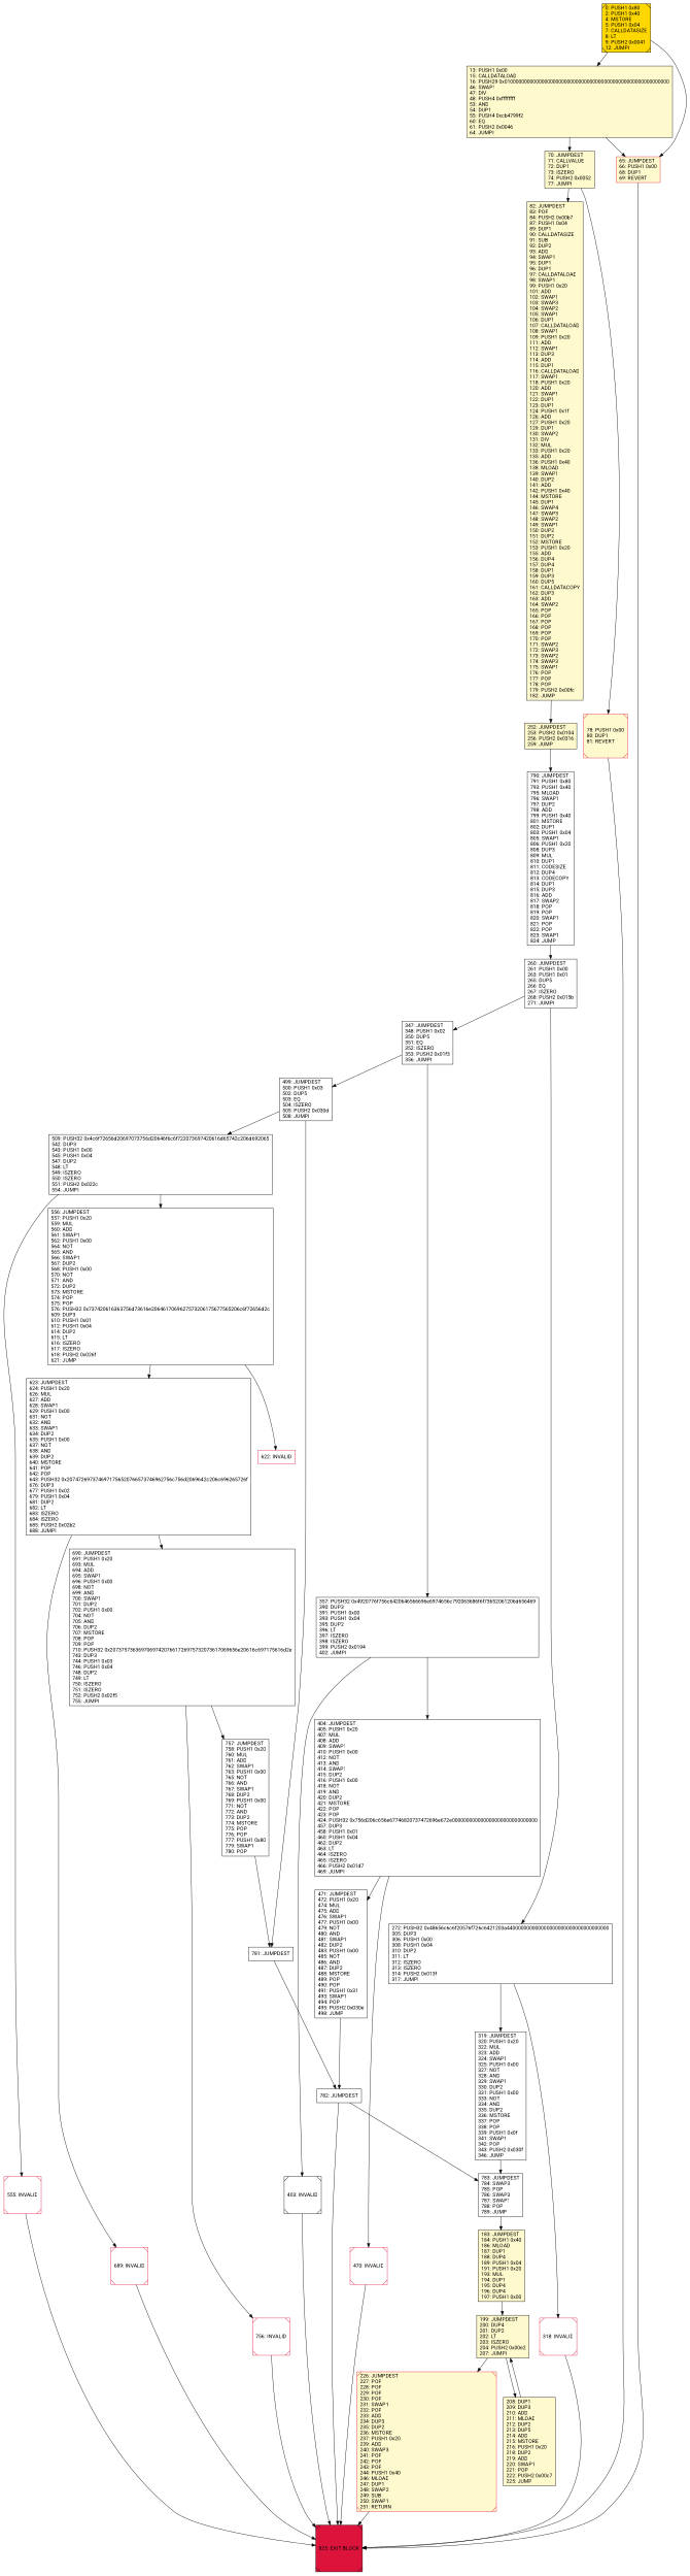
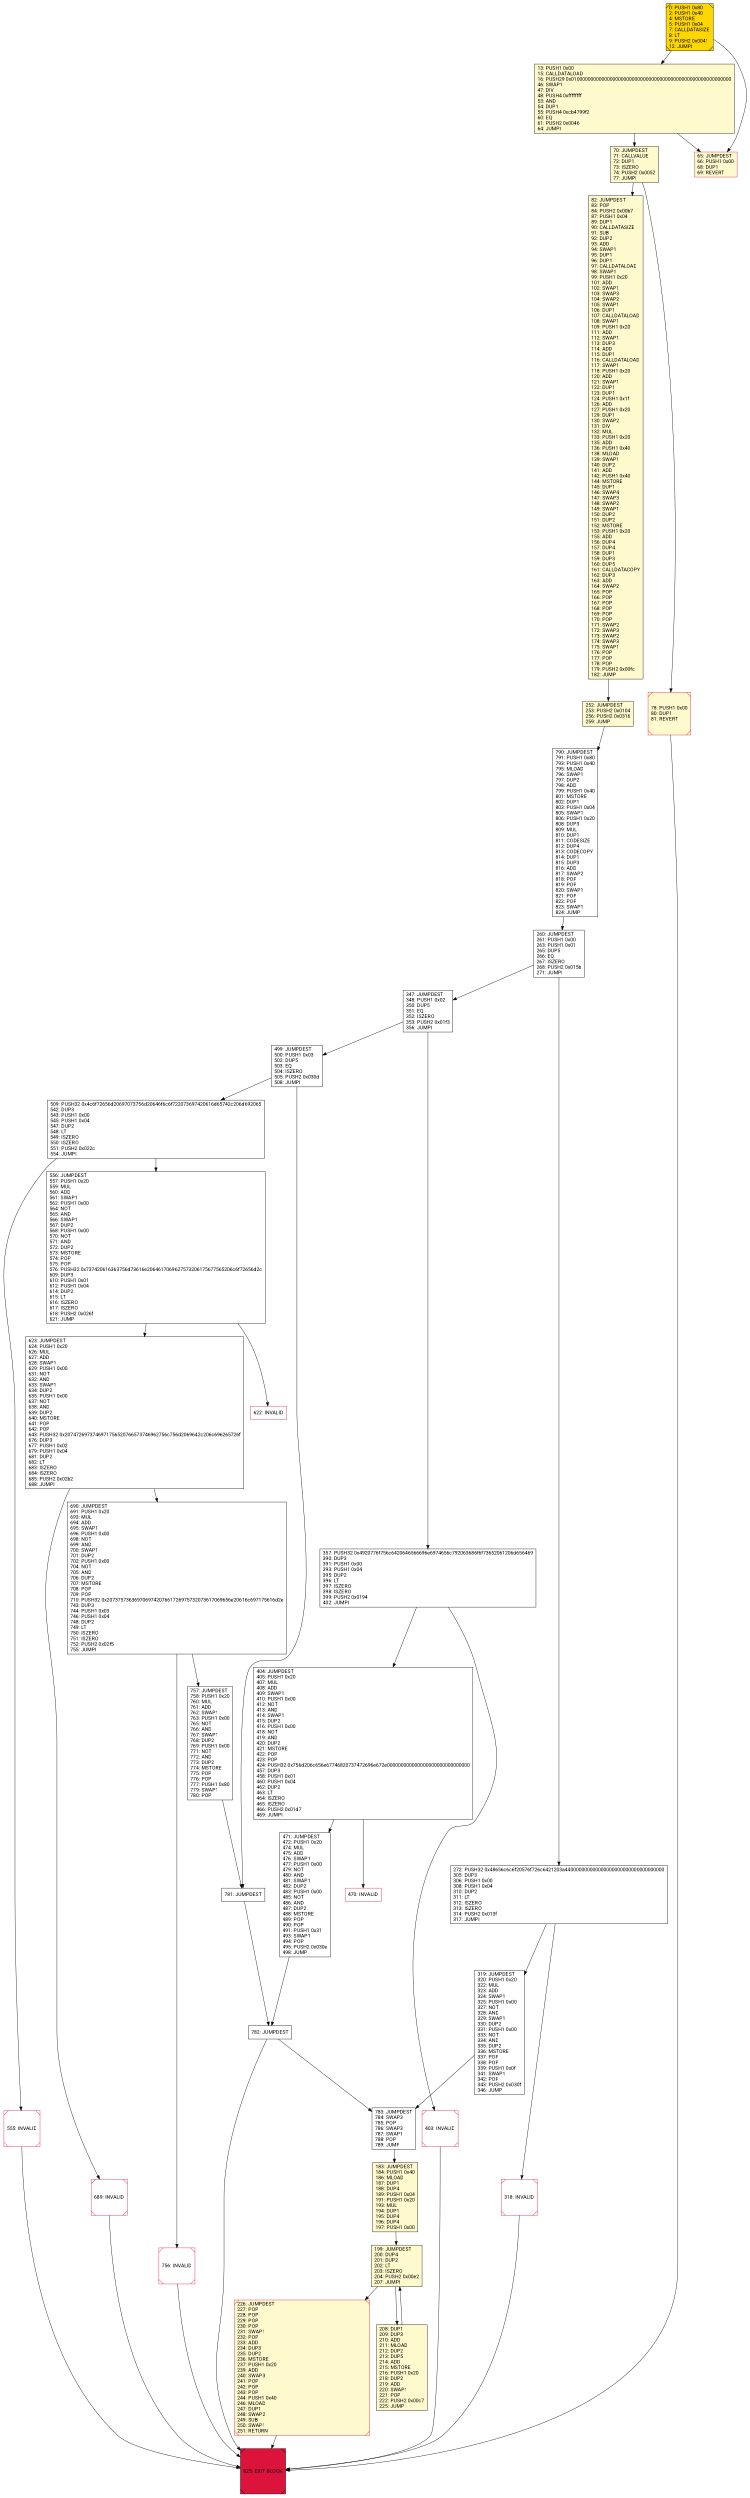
  digraph {
    fontname=Roboto
    rankdir=UD
    node [color=black fillcolor=white fontcolor=black fontname=Roboto shape=box style=filled]
    edge [fontname=Roboto]
    n1 [label="781: JUMPDEST\l"]
    n2 [label="782: JUMPDEST\l"]
    n3 [fillcolor=crimson label="825: EXIT BLOCK\l" shape=Msquare]
    n4 [label="783: JUMPDEST\l784: SWAP3\l785: POP\l786: SWAP3\l787: SWAP1\l788: POP\l789: JUMP\l"]
    n5 [color=crimson label="318: INVALID\l" shape=Msquare]
    n6 [fillcolor=lemonchiffon label="252: JUMPDEST\l253: PUSH2 0x0104\l256: PUSH2 0x0316\l259: JUMP\l"]
    n7 [label="790: JUMPDEST\l791: PUSH1 0x80\l793: PUSH1 0x40\l795: MLOAD\l796: SWAP1\l797: DUP2\l798: ADD\l799: PUSH1 0x40\l801: MSTORE\l802: DUP1\l803: PUSH1 0x04\l805: SWAP1\l806: PUSH1 0x20\l808: DUP3\l809: MUL\l810: DUP1\l811: CODESIZE\l812: DUP4\l813: CODECOPY\l814: DUP1\l815: DUP3\l816: ADD\l817: SWAP2\l818: POP\l819: POP\l820: SWAP1\l821: POP\l822: POP\l823: SWAP1\l824: JUMP\l"]
    n8 [label="260: JUMPDEST\l261: PUSH1 0x00\l263: PUSH1 0x01\l265: DUP5\l266: EQ\l267: ISZERO\l268: PUSH2 0x015b\l271: JUMPI\l"]
    n9 [fillcolor=lemonchiffon label="183: JUMPDEST\l184: PUSH1 0x40\l186: MLOAD\l187: DUP1\l188: DUP4\l189: PUSH1 0x04\l191: PUSH1 0x20\l193: MUL\l194: DUP1\l195: DUP4\l196: DUP4\l197: PUSH1 0x00\l"]
    n10 [color=crimson fillcolor=lemonchiffon label="65: JUMPDEST\l66: PUSH1 0x00\l68: DUP1\l69: REVERT\l"]
    n11 [label="499: JUMPDEST\l500: PUSH1 0x03\l502: DUP5\l503: EQ\l504: ISZERO\l505: PUSH2 0x030d\l508: JUMPI\l"]
    n12 [label="509: PUSH32 0x4c6f72656d20697073756d20646f6c6f722073697420616d65742c206d692065\l542: DUP3\l543: PUSH1 0x00\l545: PUSH1 0x04\l547: DUP2\l548: LT\l549: ISZERO\l550: ISZERO\l551: PUSH2 0x022c\l554: JUMPI\l"]
    n13 [color=crimson label="555: INVALID\l" shape=Msquare]
    n14 [label="556: JUMPDEST\l557: PUSH1 0x20\l559: MUL\l560: ADD\l561: SWAP1\l562: PUSH1 0x00\l564: NOT\l565: AND\l566: SWAP1\l567: DUP2\l568: PUSH1 0x00\l570: NOT\l571: AND\l572: DUP2\l573: MSTORE\l574: POP\l575: POP\l576: PUSH32 0x737420616363756d73616e2064617069627573206175677565206c6f72656d2c\l609: DUP3\l610: PUSH1 0x01\l612: PUSH1 0x04\l614: DUP2\l615: LT\l616: ISZERO\l617: ISZERO\l618: PUSH2 0x026f\l621: JUMPI\l"]
    n15 [color=crimson label="756: INVALID\l" shape=Msquare]
    n16 [color=crimson label="689: INVALID\l" shape=Msquare]
    n17 [label="471: JUMPDEST\l472: PUSH1 0x20\l474: MUL\l475: ADD\l476: SWAP1\l477: PUSH1 0x00\l479: NOT\l480: AND\l481: SWAP1\l482: DUP2\l483: PUSH1 0x00\l485: NOT\l486: AND\l487: DUP2\l488: MSTORE\l489: POP\l490: POP\l491: PUSH1 0x31\l493: SWAP1\l494: POP\l495: PUSH2 0x030e\l498: JUMP\l"]
    n18 [color=crimson label="622: INVALID\l"]
    n19 [fillcolor=lemonchiffon label="199: JUMPDEST\l200: DUP4\l201: DUP2\l202: LT\l203: ISZERO\l204: PUSH2 0x00e2\l207: JUMPI\l"]
    n20 [fillcolor=lemonchiffon label="208: DUP1\l209: DUP3\l210: ADD\l211: MLOAD\l212: DUP2\l213: DUP5\l214: ADD\l215: MSTORE\l216: PUSH1 0x20\l218: DUP2\l219: ADD\l220: SWAP1\l221: POP\l222: PUSH2 0x00c7\l225: JUMP\l"]
    n21 [color=crimson fillcolor=lemonchiffon label="226: JUMPDEST\l227: POP\l228: POP\l229: POP\l230: POP\l231: SWAP1\l232: POP\l233: ADD\l234: DUP3\l235: DUP2\l236: MSTORE\l237: PUSH1 0x20\l239: ADD\l240: SWAP3\l241: POP\l242: POP\l243: POP\l244: PUSH1 0x40\l246: MLOAD\l247: DUP1\l248: SWAP2\l249: SUB\l250: SWAP1\l251: RETURN\l" shape=Msquare]
    n22 [label="690: JUMPDEST\l691: PUSH1 0x20\l693: MUL\l694: ADD\l695: SWAP1\l696: PUSH1 0x00\l698: NOT\l699: AND\l700: SWAP1\l701: DUP2\l702: PUSH1 0x00\l704: NOT\l705: AND\l706: DUP2\l707: MSTORE\l708: POP\l709: POP\l710: PUSH32 0x207375736369706974207661726975732073617069656e20616c697175616d2e\l743: DUP3\l744: PUSH1 0x03\l746: PUSH1 0x04\l748: DUP2\l749: LT\l750: ISZERO\l751: ISZERO\l752: PUSH2 0x02f5\l755: JUMPI\l"]
    n23 [label="757: JUMPDEST\l758: PUSH1 0x20\l760: MUL\l761: ADD\l762: SWAP1\l763: PUSH1 0x00\l765: NOT\l766: AND\l767: SWAP1\l768: DUP2\l769: PUSH1 0x00\l771: NOT\l772: AND\l773: DUP2\l774: MSTORE\l775: POP\l776: POP\l777: PUSH1 0x80\l779: SWAP1\l780: POP\l"]
    n24 [label="347: JUMPDEST\l348: PUSH1 0x02\l350: DUP5\l351: EQ\l352: ISZERO\l353: PUSH2 0x01f3\l356: JUMPI\l"]
    n25 [label="357: PUSH32 0x4920776f756c6420646566696e6974656c792063686f6f73652061206d656469\l390: DUP3\l391: PUSH1 0x00\l393: PUSH1 0x04\l395: DUP2\l396: LT\l397: ISZERO\l398: ISZERO\l399: PUSH2 0x0194\l402: JUMPI\l"]
-   n26 [label="403: INVALID\l" shape=Msquare]
+   n26 [color=crimson label="403: INVALID\l" shape=Msquare]
    n27 [label="404: JUMPDEST\l405: PUSH1 0x20\l407: MUL\l408: ADD\l409: SWAP1\l410: PUSH1 0x00\l412: NOT\l413: AND\l414: SWAP1\l415: DUP2\l416: PUSH1 0x00\l418: NOT\l419: AND\l420: DUP2\l421: MSTORE\l422: POP\l423: POP\l424: PUSH32 0x756d206c656e67746820737472696e672e000000000000000000000000000000\l457: DUP3\l458: PUSH1 0x01\l460: PUSH1 0x04\l462: DUP2\l463: LT\l464: ISZERO\l465: ISZERO\l466: PUSH2 0x01d7\l469: JUMPI\l"]
    n28 [fillcolor=lemonchiffon label="82: JUMPDEST\l83: POP\l84: PUSH2 0x00b7\l87: PUSH1 0x04\l89: DUP1\l90: CALLDATASIZE\l91: SUB\l92: DUP2\l93: ADD\l94: SWAP1\l95: DUP1\l96: DUP1\l97: CALLDATALOAD\l98: SWAP1\l99: PUSH1 0x20\l101: ADD\l102: SWAP1\l103: SWAP3\l104: SWAP2\l105: SWAP1\l106: DUP1\l107: CALLDATALOAD\l108: SWAP1\l109: PUSH1 0x20\l111: ADD\l112: SWAP1\l113: DUP3\l114: ADD\l115: DUP1\l116: CALLDATALOAD\l117: SWAP1\l118: PUSH1 0x20\l120: ADD\l121: SWAP1\l122: DUP1\l123: DUP1\l124: PUSH1 0x1f\l126: ADD\l127: PUSH1 0x20\l129: DUP1\l130: SWAP2\l131: DIV\l132: MUL\l133: PUSH1 0x20\l135: ADD\l136: PUSH1 0x40\l138: MLOAD\l139: SWAP1\l140: DUP2\l141: ADD\l142: PUSH1 0x40\l144: MSTORE\l145: DUP1\l146: SWAP4\l147: SWAP3\l148: SWAP2\l149: SWAP1\l150: DUP2\l151: DUP2\l152: MSTORE\l153: PUSH1 0x20\l155: ADD\l156: DUP4\l157: DUP4\l158: DUP1\l159: DUP3\l160: DUP5\l161: CALLDATACOPY\l162: DUP3\l163: ADD\l164: SWAP2\l165: POP\l166: POP\l167: POP\l168: POP\l169: POP\l170: POP\l171: SWAP2\l172: SWAP3\l173: SWAP2\l174: SWAP3\l175: SWAP1\l176: POP\l177: POP\l178: POP\l179: PUSH2 0x00fc\l182: JUMP\l"]
    n29 [fillcolor=lemonchiffon label="13: PUSH1 0x00\l15: CALLDATALOAD\l16: PUSH29 0x0100000000000000000000000000000000000000000000000000000000\l46: SWAP1\l47: DIV\l48: PUSH4 0xffffffff\l53: AND\l54: DUP1\l55: PUSH4 0xcb4799f2\l60: EQ\l61: PUSH2 0x0046\l64: JUMPI\l"]
    n30 [fillcolor=lemonchiffon label="70: JUMPDEST\l71: CALLVALUE\l72: DUP1\l73: ISZERO\l74: PUSH2 0x0052\l77: JUMPI\l"]
    n31 [color=crimson fillcolor=lemonchiffon label="78: PUSH1 0x00\l80: DUP1\l81: REVERT\l" shape=Msquare]
    n32 [label="272: PUSH32 0x48656c6c6f20576f726c6421203a440000000000000000000000000000000000\l305: DUP3\l306: PUSH1 0x00\l308: PUSH1 0x04\l310: DUP2\l311: LT\l312: ISZERO\l313: ISZERO\l314: PUSH2 0x013f\l317: JUMPI\l"]
    n33 [label="319: JUMPDEST\l320: PUSH1 0x20\l322: MUL\l323: ADD\l324: SWAP1\l325: PUSH1 0x00\l327: NOT\l328: AND\l329: SWAP1\l330: DUP2\l331: PUSH1 0x00\l333: NOT\l334: AND\l335: DUP2\l336: MSTORE\l337: POP\l338: POP\l339: PUSH1 0x0f\l341: SWAP1\l342: POP\l343: PUSH2 0x030f\l346: JUMP\l"]
    n34 [label="623: JUMPDEST\l624: PUSH1 0x20\l626: MUL\l627: ADD\l628: SWAP1\l629: PUSH1 0x00\l631: NOT\l632: AND\l633: SWAP1\l634: DUP2\l635: PUSH1 0x00\l637: NOT\l638: AND\l639: DUP2\l640: MSTORE\l641: POP\l642: POP\l643: PUSH32 0x2074726973746971756520766573746962756c756d2069642c206c696265726f\l676: DUP3\l677: PUSH1 0x02\l679: PUSH1 0x04\l681: DUP2\l682: LT\l683: ISZERO\l684: ISZERO\l685: PUSH2 0x02b2\l688: JUMPI\l"]
    n35 [fillcolor=gold label="0: PUSH1 0x80\l2: PUSH1 0x40\l4: MSTORE\l5: PUSH1 0x04\l7: CALLDATASIZE\l8: LT\l9: PUSH2 0x0041\l12: JUMPI\l" shape=Msquare]
-   n36 [color=crimson label="470: INVALID\l" shape=Msquare]
+   n36 [color=crimson label="470: INVALID\l"]
    n1 -> n2
    n2 -> n3
    n2 -> n4
    n4 -> n9
    n5 -> n3
    n6 -> n7
    n7 -> n8
    n8 -> n24
    n8 -> n32
    n9 -> n19
-   n10 -> n3
    n11 -> n1
    n11 -> n12
    n12 -> n13
    n12 -> n14
    n13 -> n3
    n14 -> n18
    n14 -> n34
    n15 -> n3
    n16 -> n3
    n17 -> n2
    n19 -> n20
    n19 -> n21
    n20 -> n19
    n21 -> n3
    n22 -> n15
    n22 -> n23
    n23 -> n1
    n24 -> n11
    n24 -> n25
    n25 -> n26
    n25 -> n27
    n26 -> n3
    n27 -> n17
    n27 -> n36
    n28 -> n6
    n29 -> n10
    n29 -> n30
    n30 -> n28
    n30 -> n31
    n31 -> n3
    n32 -> n5
    n32 -> n33
    n33 -> n4
    n34 -> n16
    n34 -> n22
    n35 -> n10
    n35 -> n29
-   n36 -> n3
  }
